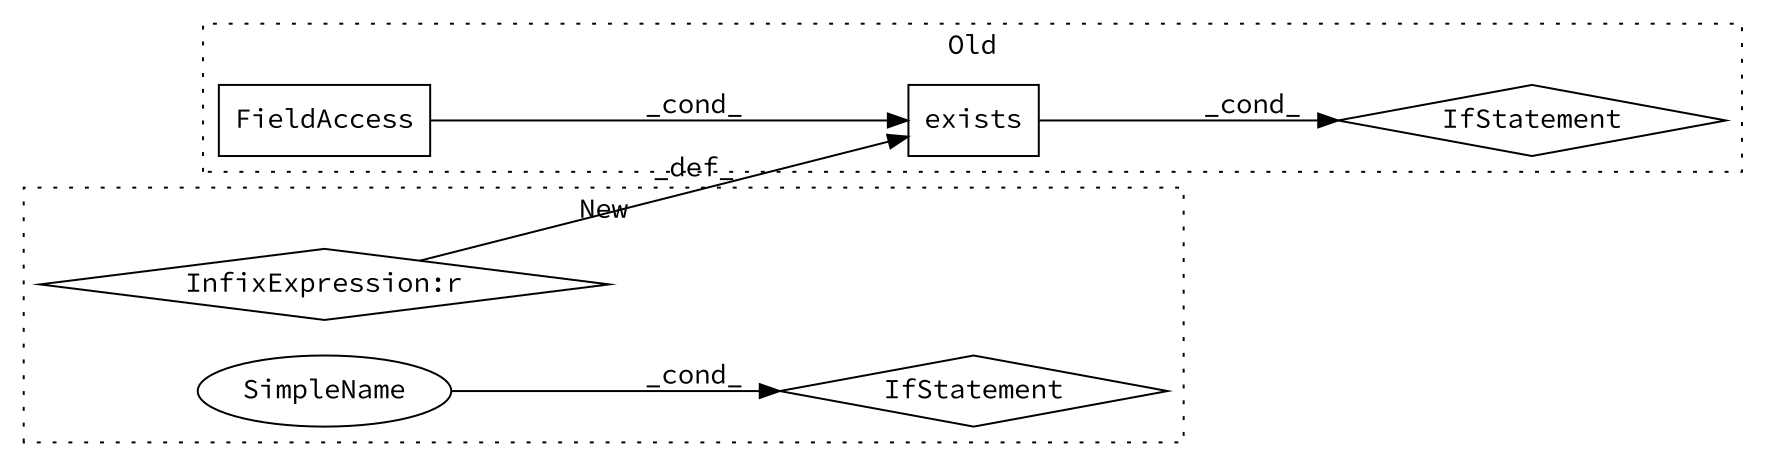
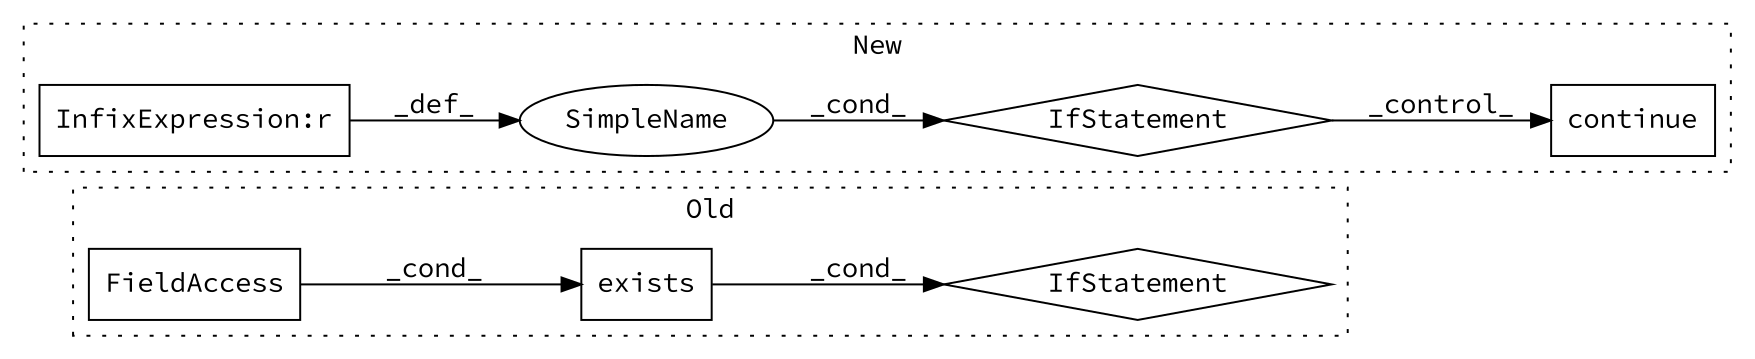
  digraph {
    fontname="Source Code Pro"
    rankdir=LR
    node [a=25 fontname="Source Code Pro" l="4,2" shape=box]
    edge [fontname="Source Code Pro"]
    n1 [a=32 l="7,1" label=exists s="9146,9173"]
    n2 [a=22 l=7 label=FieldAccess s=9138]
    n3 [label=IfStatement s="9134,9174" shape=diamond]
+   n4 [a=18 l=9 label=continue s=8254]
    n5 [label=IfStatement s="8211,8242" shape=diamond]
    n6 [a=42 label=SimpleName shape=ellipse l=""]
-   n7 [a=27 l=4 label="InfixExpression:r" s=8237 shape=diamond]
+   n7 [a=27 l=4 label="InfixExpression:r" s=8237]
    subgraph cluster_1 {
      label=Old
      style=dotted
      n1
      n2
      n3
    }
    subgraph cluster_2 {
      label=New
      style=dotted
+     n4
      n5
      n6
      n7
    }
    n1 -> n3 [label=_cond_]
    n2 -> n1 [label=_cond_]
+   n5 -> n4 [label=_control_]
    n6 -> n5 [label=_cond_]
-   n7 -> n1 [label=_def_]
+   n7 -> n6 [label=_def_]
  }
